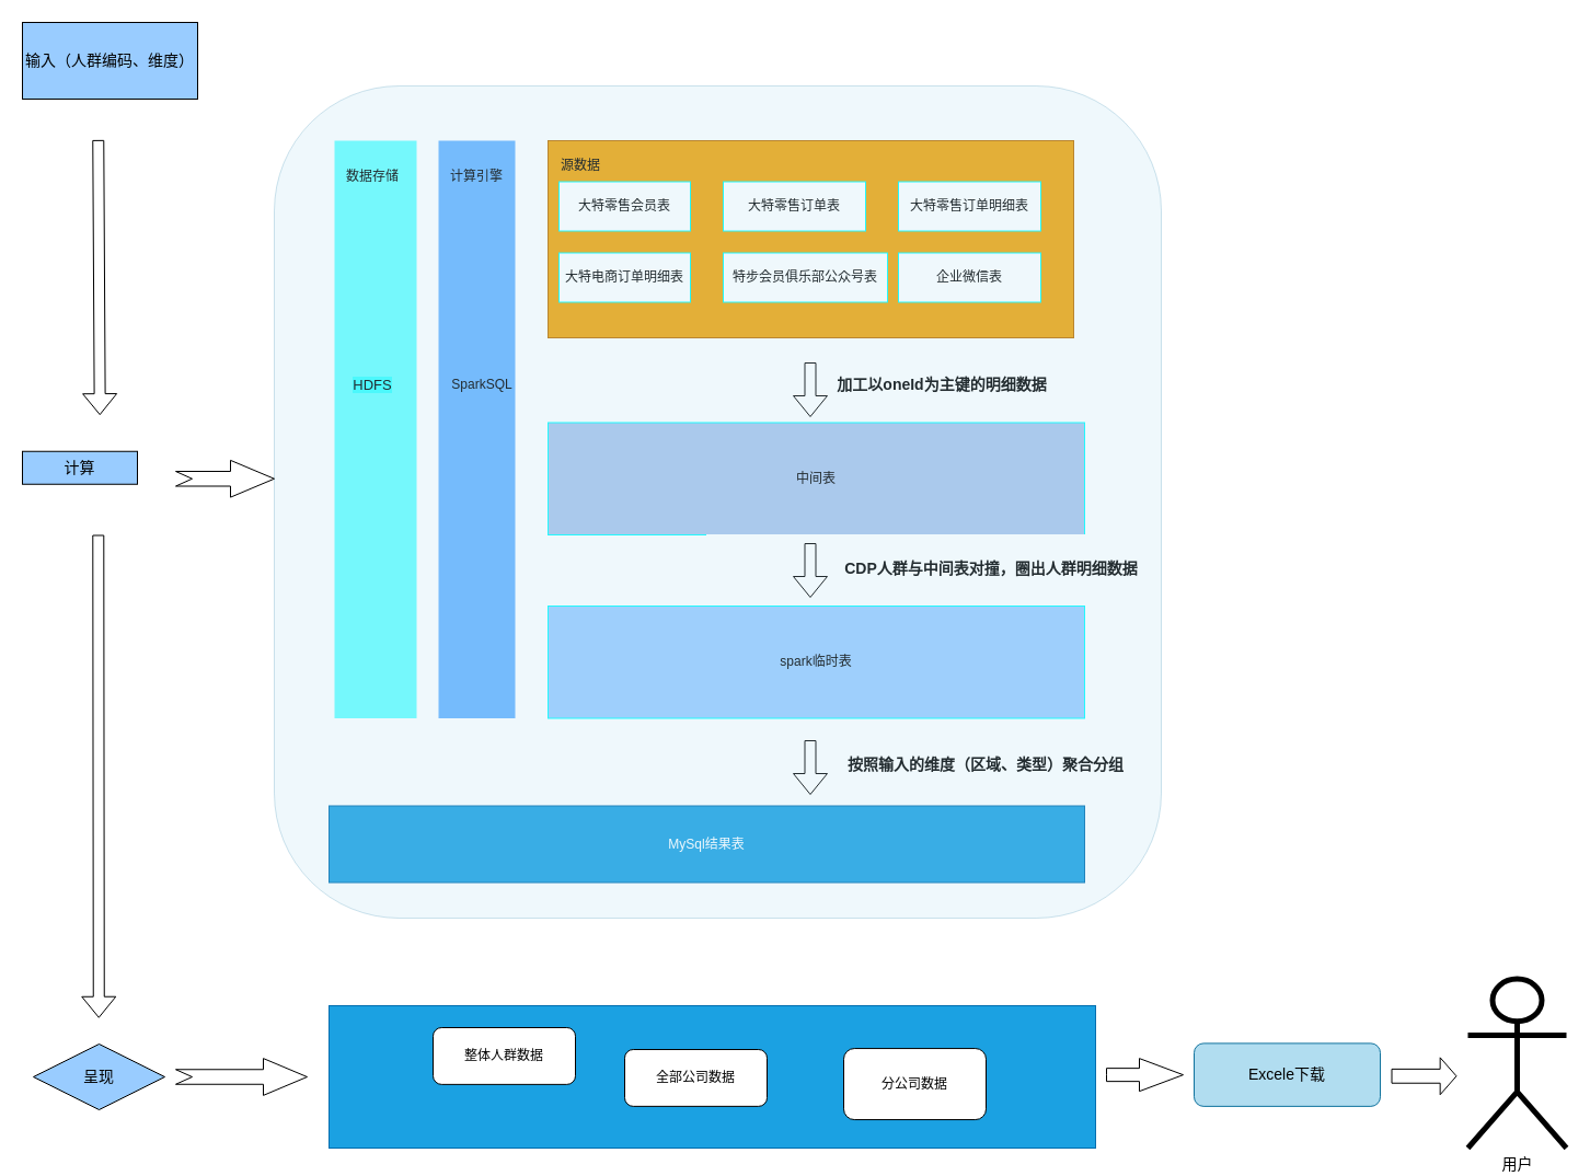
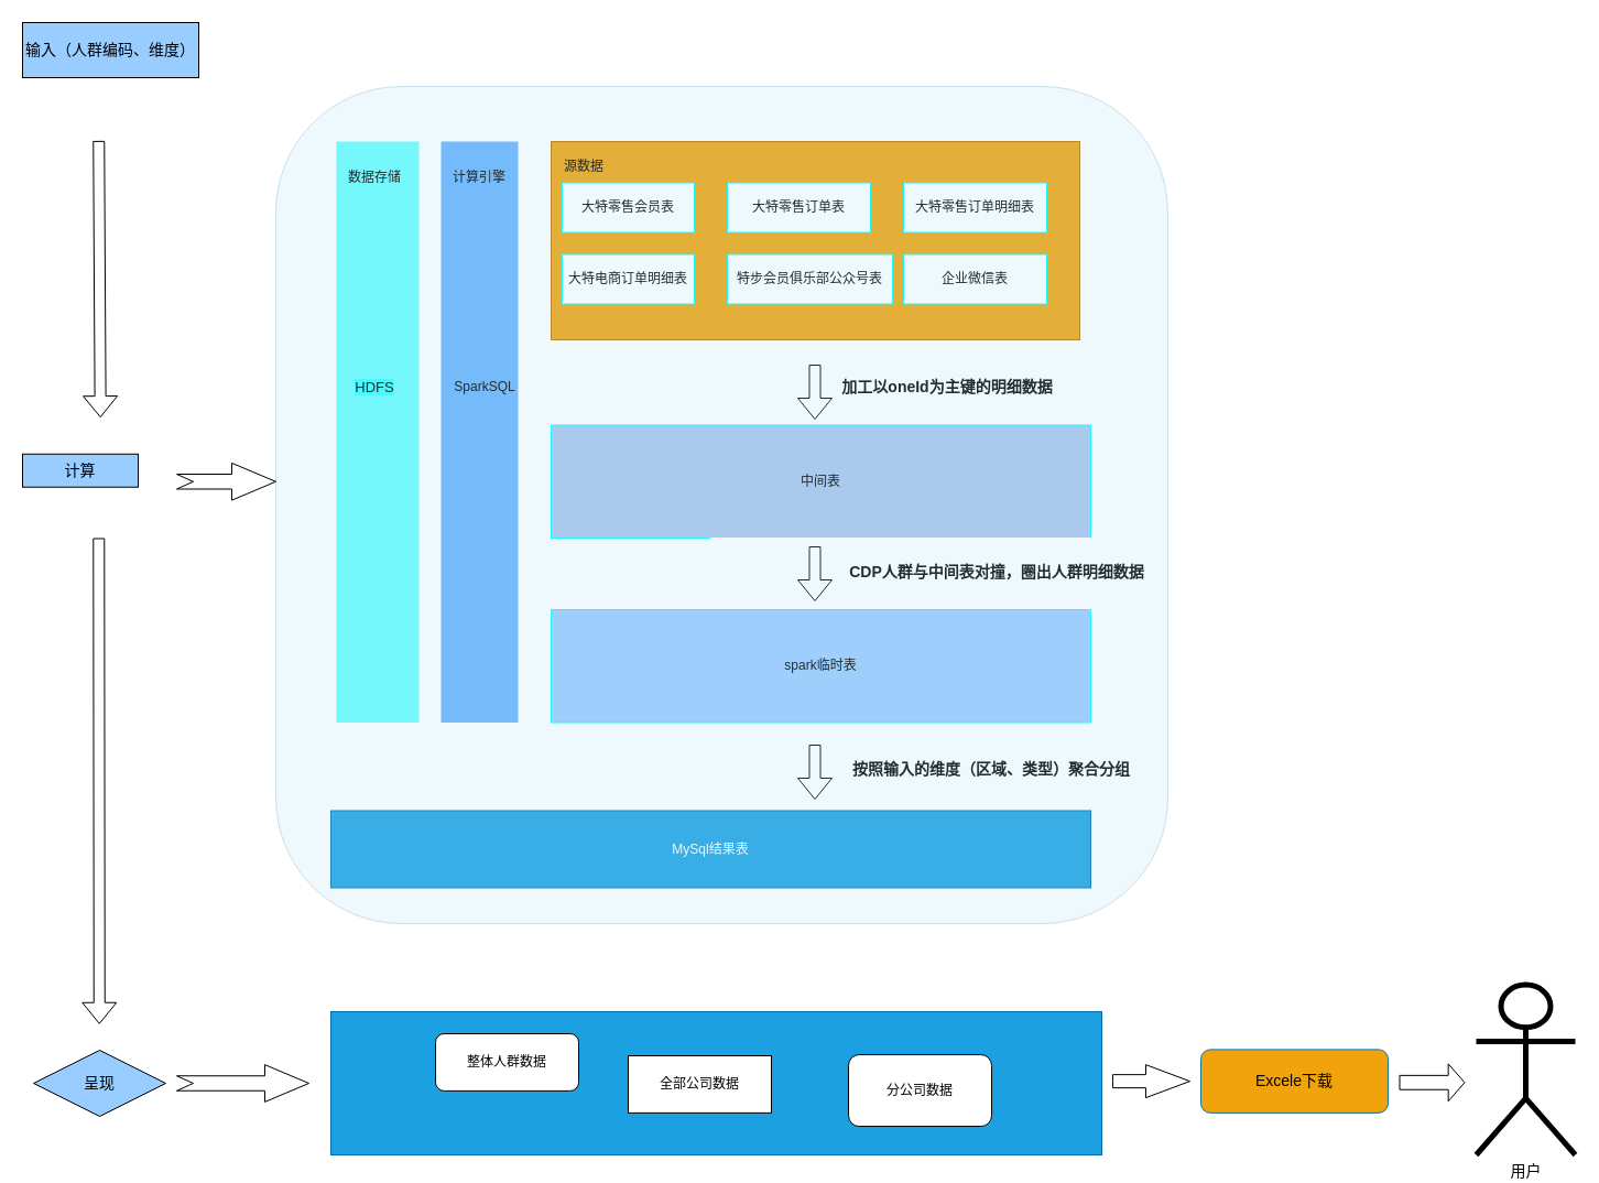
  <mxCell id="0" value="" />
  <mxCell id="1" parent="0" />
  <mxCell id="2" value="MySql结果表" style="rounded=0;whiteSpace=wrap;html=1;fillColor=#1ba1e2;fontColor=#ffffff;strokeColor=#006EAF;" parent="1" vertex="1"><mxGeometry x="300" y="735.5" width="690" height="70" as="geometry" /></mxCell>
  <mxCell id="3" value="" style="rounded=0;whiteSpace=wrap;html=1;fontSize=15;fontColor=#FFFFFF;fillColor=#66FFFF;labelBackgroundColor=#33FFFF;strokeColor=none;" parent="1" vertex="1"><mxGeometry x="305" y="128" width="75" height="527.5" as="geometry" /></mxCell>
  <mxCell id="4" value="&lt;font color=&quot;#000000&quot; style=&quot;font-size: 12px;&quot;&gt;数据存储&lt;/font&gt;" style="text;html=1;strokeColor=none;fillColor=none;align=center;verticalAlign=middle;whiteSpace=wrap;rounded=0;fontSize=12;fontColor=#FFFFFF;" parent="1" vertex="1"><mxGeometry x="310" y="145.5" width="60" height="30" as="geometry" /></mxCell>
  <mxCell id="5" value="HDFS" style="text;html=1;strokeColor=none;fillColor=none;align=center;verticalAlign=middle;whiteSpace=wrap;rounded=0;labelBackgroundColor=#33FFFF;fontSize=13;fontColor=#000000;" parent="1" vertex="1"><mxGeometry x="310" y="335.5" width="60" height="30" as="geometry" /></mxCell>
  <mxCell id="6" value="&lt;span style=&quot;color: rgba(0, 0, 0, 0); font-family: monospace; font-size: 0px; text-align: start; background-color: rgb(251, 251, 251);&quot;&gt;%3CmxGraphModel%3E%3Croot%3E%3CmxCell%20id%3D%220%22%2F%3E%3CmxCell%20id%3D%221%22%20parent%3D%220%22%2F%3E%3CmxCell%20id%3D%222%22%20value%3D%22%26lt%3Bfont%20color%3D%26quot%3B%23000000%26quot%3B%20style%3D%26quot%3Bfont-size%3A%2013px%3B%26quot%3B%26gt%3B%E6%95%B0%E6%8D%AE%E5%AD%98%E5%82%A8%26lt%3B%2Ffont%26gt%3B%22%20style%3D%22text%3Bhtml%3D1%3BstrokeColor%3Dnone%3BfillColor%3Dnone%3Balign%3Dcenter%3BverticalAlign%3Dmiddle%3BwhiteSpace%3Dwrap%3Brounded%3D0%3BfontSize%3D13%3BfontColor%3D%23FFFFFF%3B%22%20vertex%3D%221%22%20parent%3D%221%22%3E%3CmxGeometry%20x%3D%22235%22%20y%3D%22165%22%20width%3D%2260%22%20height%3D%2230%22%20as%3D%22geometry%22%2F%3E%3C%2FmxCell%3E%3C%2Froot%3E%3C%2FmxGraphModel%3E&lt;/span&gt;" style="rounded=0;whiteSpace=wrap;html=1;fontSize=15;fontColor=#FFFFFF;fillColor=#66B2FF;labelBackgroundColor=#33FFFF;strokeColor=none;" parent="1" vertex="1"><mxGeometry x="400" y="128" width="70" height="527.5" as="geometry" /></mxCell>
  <mxCell id="7" value="&lt;font color=&quot;#000000&quot; style=&quot;font-size: 12px;&quot;&gt;计算引擎&lt;/font&gt;" style="text;html=1;strokeColor=none;fillColor=none;align=center;verticalAlign=middle;whiteSpace=wrap;rounded=0;fontSize=12;fontColor=#FFFFFF;" parent="1" vertex="1"><mxGeometry x="405" y="145.5" width="60" height="30" as="geometry" /></mxCell>
  <mxCell id="8" value="SparkSQL" style="text;html=1;strokeColor=none;fillColor=none;align=center;verticalAlign=middle;whiteSpace=wrap;rounded=0;labelBackgroundColor=none;fontSize=12;fontColor=#000000;" parent="1" vertex="1"><mxGeometry x="410" y="335.5" width="60" height="30" as="geometry" /></mxCell>
  <mxCell id="9" value="" style="rounded=0;whiteSpace=wrap;html=1;labelBackgroundColor=none;strokeColor=#BD7000;fontSize=12;fontColor=#000000;fillColor=#f0a30a;" parent="1" vertex="1"><mxGeometry x="500" y="128" width="480" height="180" as="geometry" /></mxCell>
  <mxCell id="10" value="源数据" style="text;html=1;strokeColor=none;fillColor=none;align=center;verticalAlign=middle;whiteSpace=wrap;rounded=0;labelBackgroundColor=none;fontSize=12;fontColor=#000000;" parent="1" vertex="1"><mxGeometry x="500" y="135.5" width="60" height="30" as="geometry" /></mxCell>
  <mxCell id="11" value="大特零售会员表" style="rounded=0;whiteSpace=wrap;html=1;labelBackgroundColor=none;strokeColor=#00FFFF;fontSize=12;fontColor=#000000;fillColor=#FFFFFF;" parent="1" vertex="1"><mxGeometry x="510" y="165.5" width="120" height="45" as="geometry" /></mxCell>
  <mxCell id="12" value="大特零售订单表" style="rounded=0;whiteSpace=wrap;html=1;labelBackgroundColor=none;strokeColor=#00FFFF;fontSize=12;fontColor=#000000;fillColor=#FFFFFF;" parent="1" vertex="1"><mxGeometry x="660" y="165.5" width="130" height="45" as="geometry" /></mxCell>
  <mxCell id="13" value="大特零售订单明细表" style="rounded=0;whiteSpace=wrap;html=1;labelBackgroundColor=none;strokeColor=#00FFFF;fontSize=12;fontColor=#000000;fillColor=#FFFFFF;" parent="1" vertex="1"><mxGeometry x="820" y="165.5" width="130" height="45" as="geometry" /></mxCell>
  <mxCell id="14" value="中间表" style="rounded=0;whiteSpace=wrap;html=1;labelBackgroundColor=none;strokeColor=#00FFFF;fontSize=12;fontColor=#000000;fillColor=#A9C4EB;" parent="1" vertex="1"><mxGeometry x="500" y="385.5" width="490" height="102.5" as="geometry" /></mxCell>
  <mxCell id="15" value="" style="rounded=0;whiteSpace=wrap;html=1;labelBackgroundColor=none;strokeColor=#FFFFFF;fontSize=12;fontColor=#000000;fillColor=none;gradientColor=none;" parent="1" vertex="1"><mxGeometry x="645" y="488" width="510" height="52.5" as="geometry" /></mxCell>
  <mxCell id="16" value="大特电商订单明细表" style="rounded=0;whiteSpace=wrap;html=1;labelBackgroundColor=none;strokeColor=#00FFFF;fontSize=12;fontColor=#000000;fillColor=#FFFFFF;" parent="1" vertex="1"><mxGeometry x="510" y="230.5" width="120" height="45" as="geometry" /></mxCell>
  <mxCell id="17" value="特步会员俱乐部公众号表" style="rounded=0;whiteSpace=wrap;html=1;labelBackgroundColor=none;strokeColor=#00FFFF;fontSize=12;fontColor=#000000;fillColor=#FFFFFF;" parent="1" vertex="1"><mxGeometry x="660" y="230.5" width="150" height="45" as="geometry" /></mxCell>
  <mxCell id="18" value="企业微信表" style="rounded=0;whiteSpace=wrap;html=1;labelBackgroundColor=none;strokeColor=#00FFFF;fontSize=12;fontColor=#000000;fillColor=#FFFFFF;" parent="1" vertex="1"><mxGeometry x="820" y="230.5" width="130" height="45" as="geometry" /></mxCell>
  <mxCell id="19" value="" style="shape=flexArrow;endArrow=classic;html=1;rounded=0;" parent="1" edge="1"><mxGeometry width="50" height="50" relative="1" as="geometry"><mxPoint x="739.5" y="495.5" as="sourcePoint" /><mxPoint x="739.5" y="545.5" as="targetPoint" /></mxGeometry></mxCell>
  <mxCell id="20" value="加工以oneId为主键的明细数据" style="text;html=1;strokeColor=none;fillColor=none;align=center;verticalAlign=middle;whiteSpace=wrap;rounded=0;fontColor=#000000;fontStyle=1;fontSize=14;" parent="1" vertex="1"><mxGeometry x="760" y="345.5" width="200" height="10" as="geometry" /></mxCell>
  <mxCell id="21" value="spark临时表" style="rounded=0;whiteSpace=wrap;html=1;labelBackgroundColor=none;strokeColor=#00FFFF;fontSize=12;fontColor=#000000;fillColor=#99CCFF;" parent="1" vertex="1"><mxGeometry x="500" y="553" width="490" height="102.5" as="geometry" /></mxCell>
  <mxCell id="22" value="" style="shape=flexArrow;endArrow=classic;html=1;rounded=0;" parent="1" edge="1"><mxGeometry width="50" height="50" relative="1" as="geometry"><mxPoint x="739.5" y="330.5" as="sourcePoint" /><mxPoint x="739.5" y="380.5" as="targetPoint" /></mxGeometry></mxCell>
  <mxCell id="23" value="CDP人群与中间表对撞，圈出人群明细数据" style="text;html=1;strokeColor=none;fillColor=none;align=center;verticalAlign=middle;whiteSpace=wrap;rounded=0;fontSize=14;fontColor=#000000;fontStyle=1" parent="1" vertex="1"><mxGeometry x="770" y="508" width="270" height="22.5" as="geometry" /></mxCell>
  <mxCell id="24" value="" style="shape=flexArrow;endArrow=classic;html=1;rounded=0;" parent="1" edge="1"><mxGeometry width="50" height="50" relative="1" as="geometry"><mxPoint x="739.5" y="675.5" as="sourcePoint" /><mxPoint x="739.5" y="725.5" as="targetPoint" /></mxGeometry></mxCell>
  <mxCell id="25" value="按照输入的维度（区域、类型）聚合分组" style="text;html=1;strokeColor=none;fillColor=none;align=center;verticalAlign=middle;whiteSpace=wrap;rounded=0;fontSize=14;fontColor=#000000;fontStyle=1" parent="1" vertex="1"><mxGeometry x="760" y="688" width="280" height="20" as="geometry" /></mxCell>
  <mxCell id="26" value="" style="shape=flexArrow;endArrow=classic;html=1;rounded=0;fontSize=14;fontColor=#000000;" parent="1" edge="1"><mxGeometry width="50" height="50" relative="1" as="geometry"><mxPoint x="89.28" y="127.38" as="sourcePoint" /><mxPoint x="90.71" y="378.63" as="targetPoint" /></mxGeometry></mxCell>
- <mxCell id="27" value="输入（人群编码、维度）" style="rounded=0;whiteSpace=wrap;html=1;fontSize=14;fontColor=#000000;fillColor=#99CCFF;" parent="1" vertex="1"><mxGeometry x="20" y="20" width="160" height="70" as="geometry" /></mxCell>
+ <mxCell id="27" value="输入（人群编码、维度）" style="rounded=0;whiteSpace=wrap;html=1;fontSize=14;fontColor=#000000;fillColor=#99CCFF;" parent="1" vertex="1"><mxGeometry x="20" y="20" width="160" height="50" as="geometry" /></mxCell>
  <mxCell id="28" value="计算" style="rounded=0;whiteSpace=wrap;html=1;fontSize=14;fontColor=#000000;fillColor=#99CCFF;" parent="1" vertex="1"><mxGeometry x="20" y="411.75" width="105" height="30" as="geometry" /></mxCell>
  <mxCell id="29" value="" style="shape=flexArrow;endArrow=classic;html=1;rounded=0;fontSize=14;fontColor=#000000;" parent="1" edge="1"><mxGeometry x="1" y="-149" width="50" height="50" relative="1" as="geometry"><mxPoint x="89.29" y="488" as="sourcePoint" /><mxPoint x="89.77" y="929.25" as="targetPoint" /><mxPoint x="129" y="147" as="offset" /></mxGeometry></mxCell>
  <mxCell id="30" value="呈现" style="rhombus;whiteSpace=wrap;html=1;fontSize=14;fontColor=#000000;fillColor=#99CCFF;" parent="1" vertex="1"><mxGeometry x="30" y="953" width="120" height="60" as="geometry" /></mxCell>
  <mxCell id="31" value="" style="rounded=0;whiteSpace=wrap;html=1;fontSize=14;fontColor=#ffffff;fillColor=#1ba1e2;strokeColor=#006EAF;" parent="1" vertex="1"><mxGeometry x="300" y="918" width="700" height="130" as="geometry" /></mxCell>
  <mxCell id="32" value="" style="rounded=1;whiteSpace=wrap;html=1;fontSize=14;fillColor=#b1ddf0;shadow=0;opacity=20;strokeColor=#10739e;" parent="1" vertex="1"><mxGeometry x="250" y="78" width="810" height="760" as="geometry" /></mxCell>
- <mxCell id="33" value="Excele下载" style="rounded=1;whiteSpace=wrap;html=1;shadow=0;fontSize=14;fillColor=#b1ddf0;strokeColor=#10739e;" parent="1" vertex="1"><mxGeometry x="1090" y="952.38" width="170" height="57.5" as="geometry" /></mxCell>
+ <mxCell id="33" value="Excele下载" style="rounded=1;whiteSpace=wrap;html=1;shadow=0;fontSize=14;fillColor=#f0a30a;strokeColor=#10739e;" parent="1" vertex="1"><mxGeometry x="1090" y="952.38" width="170" height="57.5" as="geometry" /></mxCell>
  <mxCell id="34" value="" style="html=1;shadow=0;dashed=0;align=center;verticalAlign=middle;shape=mxgraph.arrows2.arrow;dy=0.6;dx=40;notch=15;fontSize=14;fontColor=#000000;fillColor=none;" parent="1" vertex="1"><mxGeometry x="160" y="419.88" width="90" height="33.75" as="geometry" /></mxCell>
  <mxCell id="35" value="" style="html=1;shadow=0;dashed=0;align=center;verticalAlign=middle;shape=mxgraph.arrows2.arrow;dy=0.6;dx=40;notch=15;fontSize=14;fontColor=#000000;fillColor=none;" parent="1" vertex="1"><mxGeometry x="160" y="966.13" width="120" height="33.75" as="geometry" /></mxCell>
  <mxCell id="36" value="" style="html=1;shadow=0;dashed=0;align=center;verticalAlign=middle;shape=mxgraph.arrows2.arrow;dy=0.6;dx=40;notch=0;fontSize=14;fontColor=#000000;fillColor=none;" parent="1" vertex="1"><mxGeometry x="1010" y="966.13" width="70" height="30" as="geometry" /></mxCell>
  <mxCell id="37" value="用户" style="shape=umlActor;verticalLabelPosition=bottom;verticalAlign=top;html=1;outlineConnect=0;shadow=0;strokeWidth=5;fontSize=14;fontColor=#000000;fillColor=none;" parent="1" vertex="1"><mxGeometry x="1340" y="893.62" width="90" height="154.38" as="geometry" /></mxCell>
  <mxCell id="38" value="" style="shape=flexArrow;endArrow=classic;html=1;rounded=0;fontSize=14;fontColor=#000000;width=12.857;endSize=4.614;" parent="1" edge="1"><mxGeometry width="50" height="50" relative="1" as="geometry"><mxPoint x="1270" y="982.29" as="sourcePoint" /><mxPoint x="1330" y="982.29" as="targetPoint" /></mxGeometry></mxCell>
  <mxCell id="39" value="整体人群数据" style="rounded=1;whiteSpace=wrap;html=1;" vertex="1" parent="1"><mxGeometry x="395" y="938" width="130" height="51.88" as="geometry" /></mxCell>
- <mxCell id="40" value="全部公司数据" style="rounded=1;whiteSpace=wrap;html=1;" vertex="1" parent="1"><mxGeometry x="570" y="958" width="130" height="51.88" as="geometry" /></mxCell>
+ <mxCell id="40" value="全部公司数据" style="whiteSpace=wrap;html=1;rounded=0;" vertex="1" parent="1"><mxGeometry x="570" y="958" width="130" height="51.88" as="geometry" /></mxCell>
  <mxCell id="41" value="分公司数据" style="rounded=1;whiteSpace=wrap;html=1;" vertex="1" parent="1"><mxGeometry x="770" y="957.06" width="130" height="65" as="geometry" /></mxCell>
